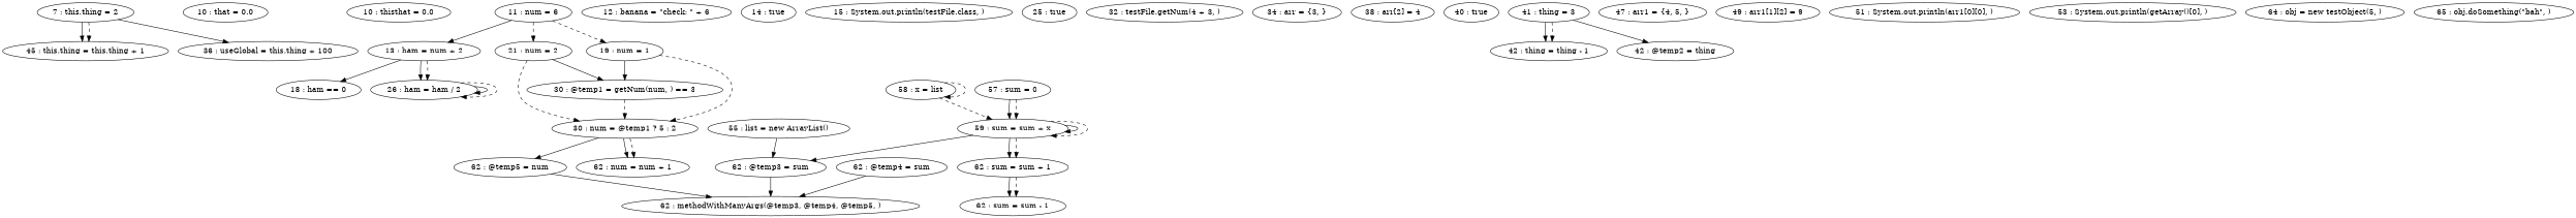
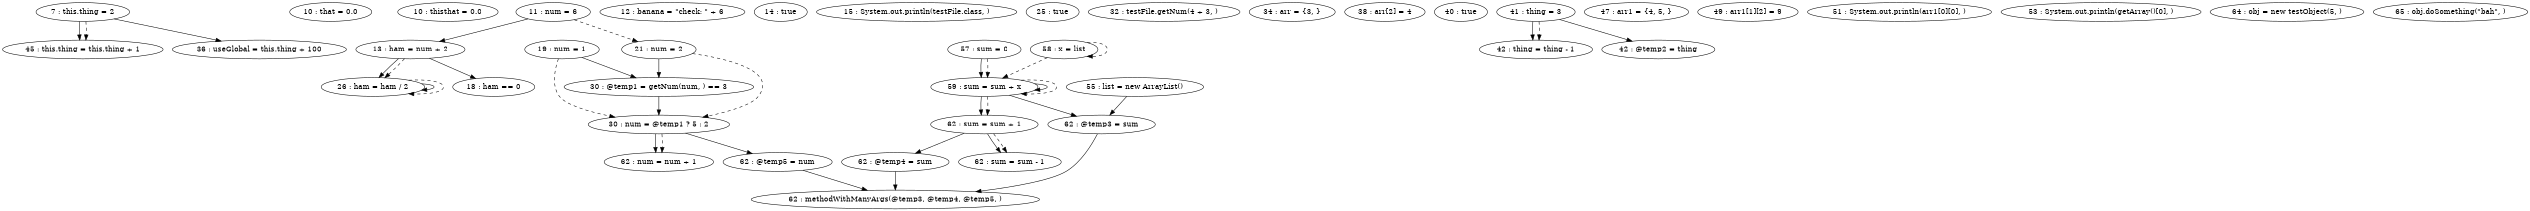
  digraph {
    "7 : this.thing = 2"
    "45 : this.thing = this.thing + 1"
    "36 : useGlobal = this.thing + 100"
    "10 : that = 0.0"
    "10 : thisthat = 0.0"
    "11 : num = 6"
    "13 : ham = num + 2"
    "21 : num = 2"
    "19 : num = 1"
    "18 : ham == 0"
    "26 : ham = ham / 2"
    "30 : @temp1 = getNum(num, ) == 3"
    "30 : num = @temp1 ? 5 : 2"
    "62 : @temp5 = num"
    "62 : num = num + 1"
    "12 : banana = \"check: \" + 6"
    "14 : true"
    "15 : System.out.println(testFile.class, )"
    "62 : methodWithManyArgs(@temp3, @temp4, @temp5, )"
    "25 : true"
    "32 : testFile.getNum(4 + 3, )"
    "34 : arr = {3, }"
    "38 : arr[2] = 4"
    "40 : true"
    "41 : thing = 3"
    "42 : thing = thing - 1"
    "42 : @temp2 = thing"
    "47 : arr1 = {4, 5, }"
    "49 : arr1[1][2] = 9"
    "51 : System.out.println(arr1[0][0], )"
    "53 : System.out.println(getArray()[0], )"
    "55 : list = new ArrayList()"
    "62 : @temp3 = sum"
    "58 : x = list"
    "59 : sum = sum + x"
    "62 : sum = sum + 1"
    "57 : sum = 0"
    "62 : sum = sum - 1"
    "62 : @temp4 = sum"
    "64 : obj = new testObject(5, )"
    "65 : obj.doSomething(\"bah\", )"
    "7 : this.thing = 2" -> "45 : this.thing = this.thing + 1"
    "7 : this.thing = 2" -> "45 : this.thing = this.thing + 1" [style=dashed]
    "7 : this.thing = 2" -> "36 : useGlobal = this.thing + 100"
    "11 : num = 6" -> "13 : ham = num + 2"
    "11 : num = 6" -> "21 : num = 2" [style=dashed]
-   "11 : num = 6" -> "19 : num = 1" [style=dashed]
    "13 : ham = num + 2" -> "18 : ham == 0"
    "13 : ham = num + 2" -> "26 : ham = ham / 2"
    "13 : ham = num + 2" -> "26 : ham = ham / 2" [style=dashed]
    "21 : num = 2" -> "30 : @temp1 = getNum(num, ) == 3"
    "21 : num = 2" -> "30 : num = @temp1 ? 5 : 2" [style=dashed]
    "19 : num = 1" -> "30 : @temp1 = getNum(num, ) == 3"
    "19 : num = 1" -> "30 : num = @temp1 ? 5 : 2" [style=dashed]
    "26 : ham = ham / 2" -> "26 : ham = ham / 2"
    "26 : ham = ham / 2" -> "26 : ham = ham / 2" [style=dashed]
-   "30 : @temp1 = getNum(num, ) == 3" -> "30 : num = @temp1 ? 5 : 2" [style=dashed]
+   "30 : @temp1 = getNum(num, ) == 3" -> "30 : num = @temp1 ? 5 : 2"
    "30 : num = @temp1 ? 5 : 2" -> "62 : @temp5 = num"
    "30 : num = @temp1 ? 5 : 2" -> "62 : num = num + 1"
    "30 : num = @temp1 ? 5 : 2" -> "62 : num = num + 1" [style=dashed]
    "62 : @temp5 = num" -> "62 : methodWithManyArgs(@temp3, @temp4, @temp5, )"
    "41 : thing = 3" -> "42 : thing = thing - 1"
    "41 : thing = 3" -> "42 : thing = thing - 1" [style=dashed]
    "41 : thing = 3" -> "42 : @temp2 = thing"
    "55 : list = new ArrayList()" -> "62 : @temp3 = sum"
    "62 : @temp3 = sum" -> "62 : methodWithManyArgs(@temp3, @temp4, @temp5, )"
    "58 : x = list" -> "58 : x = list" [style=dashed]
    "58 : x = list" -> "59 : sum = sum + x" [style=dashed]
    "59 : sum = sum + x" -> "62 : @temp3 = sum"
    "59 : sum = sum + x" -> "59 : sum = sum + x"
    "59 : sum = sum + x" -> "59 : sum = sum + x" [style=dashed]
    "59 : sum = sum + x" -> "62 : sum = sum + 1"
    "59 : sum = sum + x" -> "62 : sum = sum + 1" [style=dashed]
    "62 : sum = sum + 1" -> "62 : sum = sum - 1"
    "62 : sum = sum + 1" -> "62 : sum = sum - 1" [style=dashed]
+   "62 : sum = sum + 1" -> "62 : @temp4 = sum"
    "57 : sum = 0" -> "59 : sum = sum + x"
    "57 : sum = 0" -> "59 : sum = sum + x" [style=dashed]
    "62 : @temp4 = sum" -> "62 : methodWithManyArgs(@temp3, @temp4, @temp5, )"
  }
